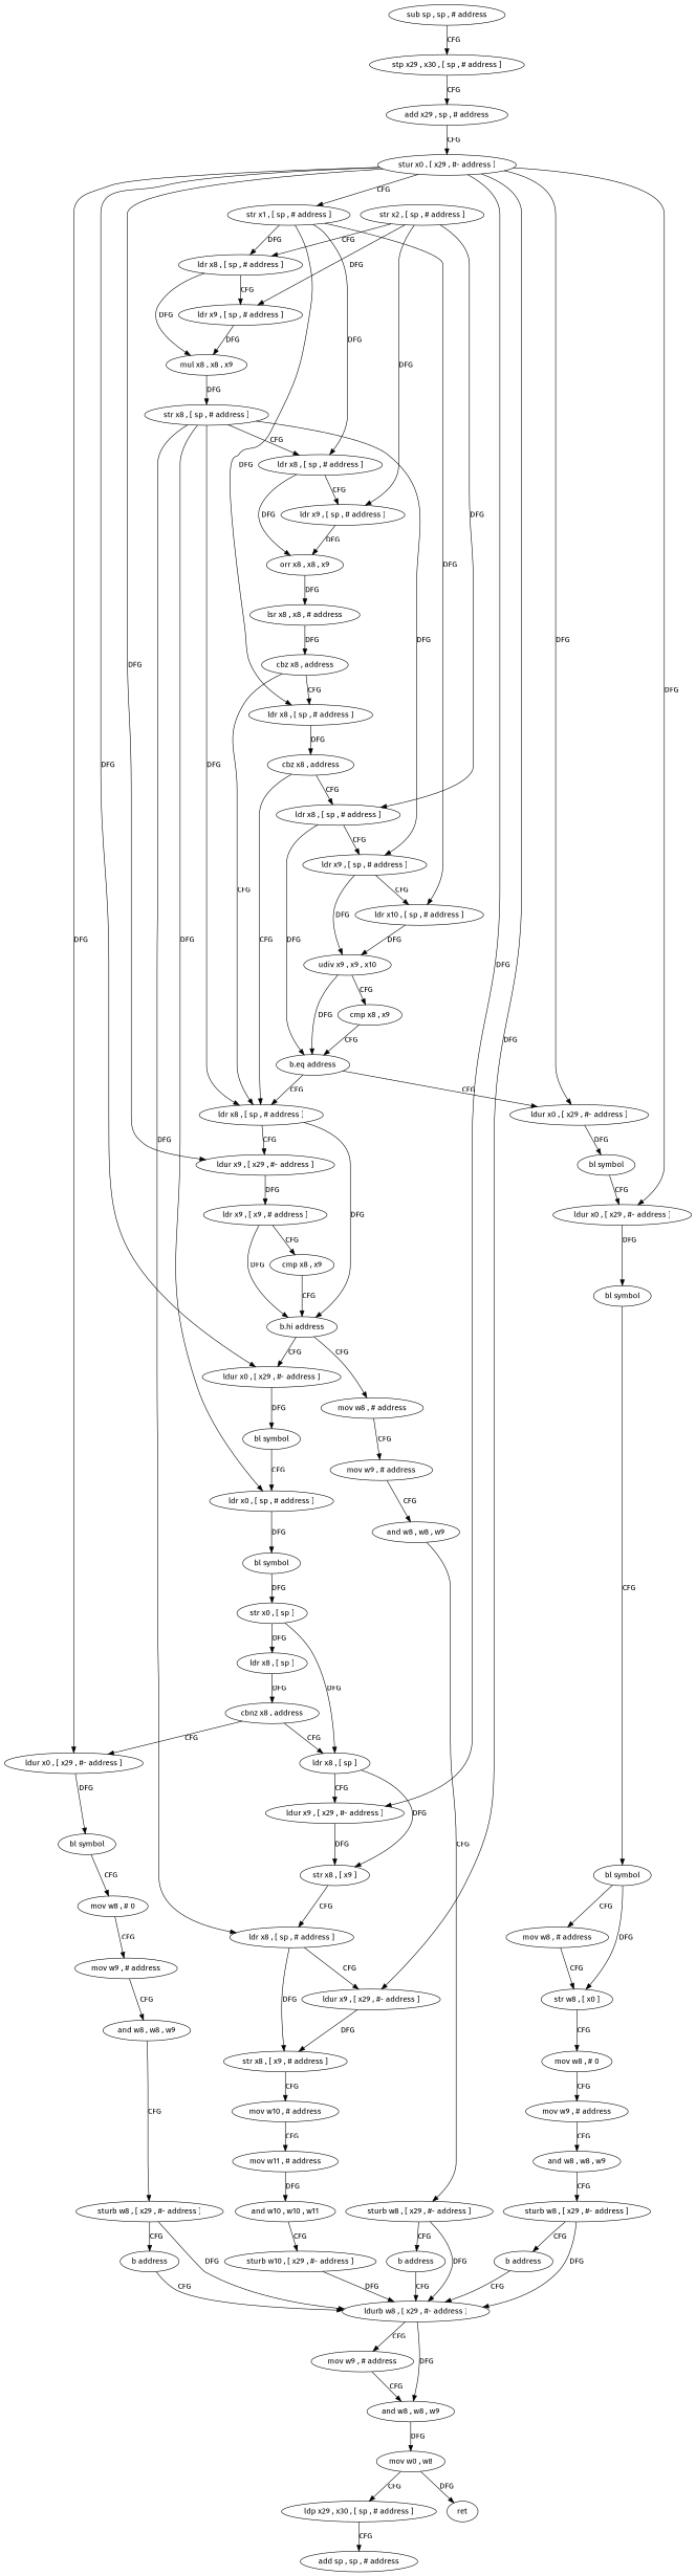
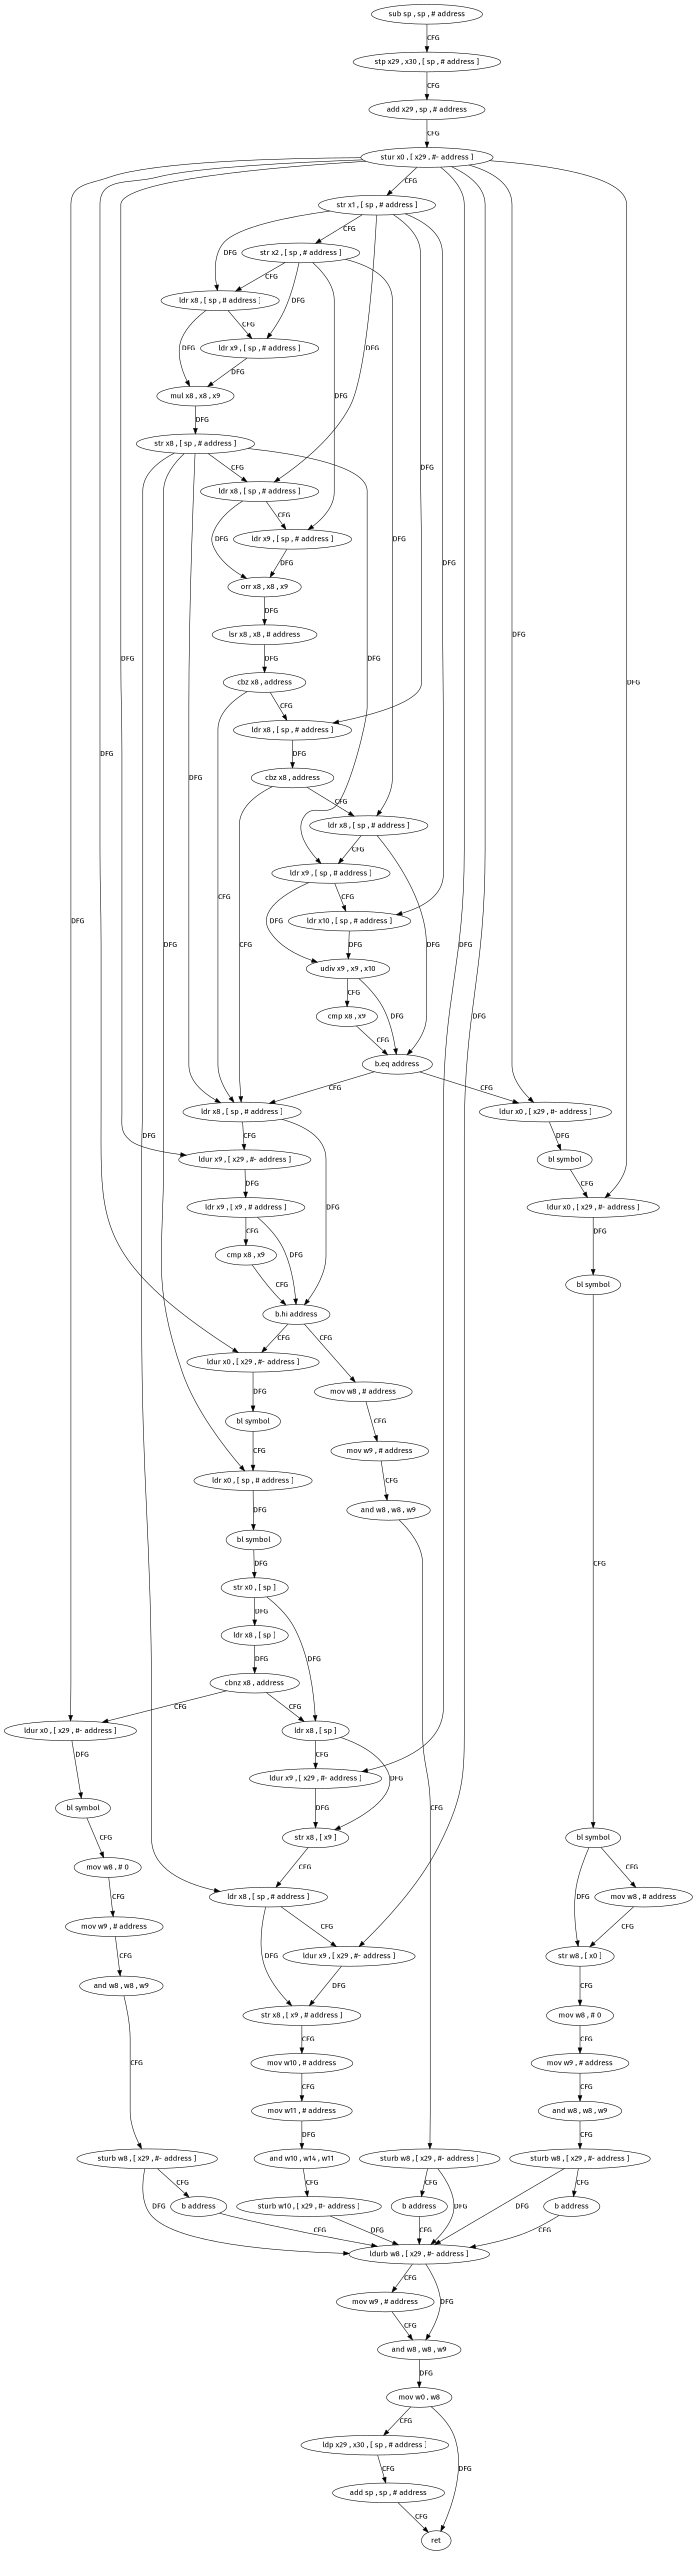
  digraph {
    fontname="Fira Sans"
    node [fontname="Fira Sans"]
    edge [fontname="Fira Sans"]
    n1 [label="sub sp , sp , # address"]
    n2 [label="stp x29 , x30 , [ sp , # address ]"]
    n3 [label="add x29 , sp , # address"]
    n4 [label="stur x0 , [ x29 , #- address ]"]
    n5 [label="str x1 , [ sp , # address ]"]
    n6 [label="ldur x9 , [ x29 , #- address ]"]
    n7 [label="ldur x0 , [ x29 , #- address ]"]
    n8 [label="ldur x0 , [ x29 , #- address ]"]
    n9 [label="ldur x0 , [ x29 , #- address ]"]
    n10 [label="ldur x9 , [ x29 , #- address ]"]
    n11 [label="ldur x9 , [ x29 , #- address ]"]
    n12 [label="ldur x0 , [ x29 , #- address ]"]
    n13 [label="str x2 , [ sp , # address ]"]
    n14 [label="ldr x8 , [ sp , # address ]"]
    n15 [label="ldr x8 , [ sp , # address ]"]
    n16 [label="ldr x8 , [ sp , # address ]"]
    n17 [label="ldr x10 , [ sp , # address ]"]
    n18 [label="ldr x9 , [ x9 , # address ]"]
    n19 [label="bl symbol"]
    n20 [label="bl symbol"]
    n21 [label="bl symbol"]
    n22 [label="str x8 , [ x9 ]"]
    n23 [label="str x8 , [ x9 , # address ]"]
    n24 [label="bl symbol"]
    n25 [label="ldr x9 , [ sp , # address ]"]
    n26 [label="ldr x9 , [ sp , # address ]"]
    n27 [label="ldr x8 , [ sp , # address ]"]
    n28 [label="mul x8 , x8 , x9"]
    n29 [label="orr x8 , x8 , x9"]
    n30 [label="cbz x8 , address"]
    n31 [label="udiv x9 , x9 , x10"]
    n32 [label="ldr x9 , [ sp , # address ]"]
    n33 [label="b.eq address"]
    n34 [label="str x8 , [ sp , # address ]"]
    n35 [label="ldr x8 , [ sp , # address ]"]
    n36 [label="ldr x0 , [ sp , # address ]"]
    n37 [label="ldr x8 , [ sp , # address ]"]
    n38 [label="b.hi address"]
    n39 [label="bl symbol"]
    n40 [label="lsr x8 , x8 , # address"]
    n41 [label="cbz x8 , address"]
    n42 [label="mov w8 , # address"]
    n43 [label="cmp x8 , x9"]
    n44 [label="mov w9 , # address"]
    n45 [label="and w8 , w8 , w9"]
    n46 [label="str x0 , [ sp ]"]
    n47 [label="ldr x8 , [ sp ]"]
    n48 [label="ldr x8 , [ sp ]"]
    n49 [label="cbnz x8 , address"]
    n50 [label="mov w8 , # 0"]
    n51 [label="sturb w8 , [ x29 , #- address ]"]
    n52 [label="b address"]
    n53 [label="ldurb w8 , [ x29 , #- address ]"]
    n54 [label="mov w9 , # address"]
    n55 [label="and w8 , w8 , w9"]
    n56 [label="mov w0 , w8"]
    n57 [label="cmp x8 , x9"]
    n58 [label="mov w10 , # address"]
    n59 [label="mov w11 , # address"]
-   n60 [label="and w10 , w10 , w11"]
+   n60 [label="and w10 , w14 , w11"]
    n61 [label="sturb w10 , [ x29 , #- address ]"]
    n62 [label="mov w9 , # address"]
    n63 [label="and w8 , w8 , w9"]
    n64 [label="sturb w8 , [ x29 , #- address ]"]
    n65 [label="b address"]
    n66 [label="ldp x29 , x30 , [ sp , # address ]"]
    n67 [label=ret]
    n68 [label="add sp , sp , # address"]
    n69 [label="bl symbol"]
    n70 [label="mov w8 , # address"]
    n71 [label="str w8 , [ x0 ]"]
    n72 [label="mov w8 , # 0"]
    n73 [label="mov w9 , # address"]
    n74 [label="and w8 , w8 , w9"]
    n75 [label="sturb w8 , [ x29 , #- address ]"]
    n76 [label="b address"]
    n1 -> n2 [label=CFG]
    n2 -> n3 [label=CFG]
    n3 -> n4 [label=CFG]
    n4 -> n5 [label=CFG]
    n4 -> n6 [label=DFG]
    n4 -> n7 [label=DFG]
    n4 -> n8 [label=DFG]
    n4 -> n9 [label=DFG]
    n4 -> n10 [label=DFG]
    n4 -> n11 [label=DFG]
    n4 -> n12 [label=DFG]
+   n5 -> n13 [label=CFG]
    n5 -> n14 [label=DFG]
    n5 -> n15 [label=DFG]
    n5 -> n16 [label=DFG]
    n5 -> n17 [label=DFG]
    n6 -> n18 [label=DFG]
    n7 -> n19 [label=DFG]
    n8 -> n20 [label=DFG]
    n9 -> n21 [label=DFG]
    n10 -> n22 [label=DFG]
    n11 -> n23 [label=DFG]
    n12 -> n24 [label=DFG]
    n13 -> n14 [label=CFG]
    n13 -> n25 [label=DFG]
    n13 -> n26 [label=DFG]
    n13 -> n27 [label=DFG]
    n14 -> n25 [label=CFG]
    n14 -> n28 [label=DFG]
    n15 -> n26 [label=CFG]
    n15 -> n29 [label=DFG]
    n16 -> n30 [label=DFG]
    n17 -> n31 [label=DFG]
    n18 -> n38 [label=DFG]
    n18 -> n43 [label=CFG]
    n19 -> n36 [label=CFG]
    n20 -> n50 [label=CFG]
    n21 -> n12 [label=CFG]
    n22 -> n37 [label=CFG]
    n23 -> n58 [label=CFG]
    n24 -> n69 [label=CFG]
    n25 -> n28 [label=DFG]
    n26 -> n29 [label=DFG]
    n27 -> n32 [label=CFG]
    n27 -> n33 [label=DFG]
    n28 -> n34 [label=DFG]
    n29 -> n40 [label=DFG]
    n30 -> n27 [label=CFG]
    n30 -> n35 [label=CFG]
    n31 -> n33 [label=DFG]
    n31 -> n57 [label=CFG]
    n32 -> n17 [label=CFG]
    n32 -> n31 [label=DFG]
    n33 -> n9 [label=CFG]
    n33 -> n35 [label=CFG]
    n34 -> n15 [label=CFG]
    n34 -> n32 [label=DFG]
    n34 -> n35 [label=DFG]
    n34 -> n36 [label=DFG]
    n34 -> n37 [label=DFG]
    n35 -> n6 [label=CFG]
    n35 -> n38 [label=DFG]
    n36 -> n39 [label=DFG]
    n37 -> n11 [label=CFG]
    n37 -> n23 [label=DFG]
    n38 -> n7 [label=CFG]
    n38 -> n42 [label=CFG]
    n39 -> n46 [label=DFG]
    n40 -> n41 [label=DFG]
    n41 -> n16 [label=CFG]
    n41 -> n35 [label=CFG]
    n42 -> n44 [label=CFG]
    n43 -> n38 [label=CFG]
    n44 -> n45 [label=CFG]
    n45 -> n51 [label=CFG]
    n46 -> n47 [label=DFG]
    n46 -> n48 [label=DFG]
    n47 -> n49 [label=DFG]
    n48 -> n10 [label=CFG]
    n48 -> n22 [label=DFG]
    n49 -> n8 [label=CFG]
    n49 -> n48 [label=CFG]
    n50 -> n62 [label=CFG]
    n51 -> n52 [label=CFG]
    n51 -> n53 [label=DFG]
    n52 -> n53 [label=CFG]
    n53 -> n54 [label=CFG]
    n53 -> n55 [label=DFG]
    n54 -> n55 [label=CFG]
    n55 -> n56 [label=DFG]
    n56 -> n66 [label=CFG]
    n56 -> n67 [label=DFG]
    n57 -> n33 [label=CFG]
    n58 -> n59 [label=CFG]
    n59 -> n60 [label=DFG]
    n60 -> n61 [label=CFG]
    n61 -> n53 [label=DFG]
    n62 -> n63 [label=CFG]
    n63 -> n64 [label=CFG]
    n64 -> n53 [label=DFG]
    n64 -> n65 [label=CFG]
    n65 -> n53 [label=CFG]
    n66 -> n68 [label=CFG]
+   n68 -> n67 [label=CFG]
    n69 -> n70 [label=CFG]
    n69 -> n71 [label=DFG]
    n70 -> n71 [label=CFG]
    n71 -> n72 [label=CFG]
    n72 -> n73 [label=CFG]
    n73 -> n74 [label=CFG]
    n74 -> n75 [label=CFG]
    n75 -> n53 [label=DFG]
    n75 -> n76 [label=CFG]
    n76 -> n53 [label=CFG]
  }
